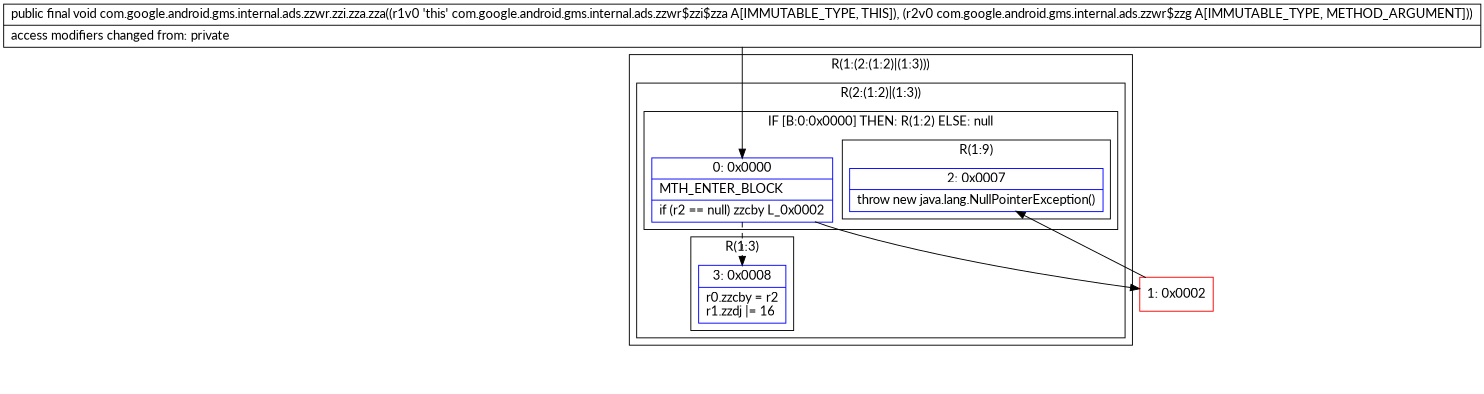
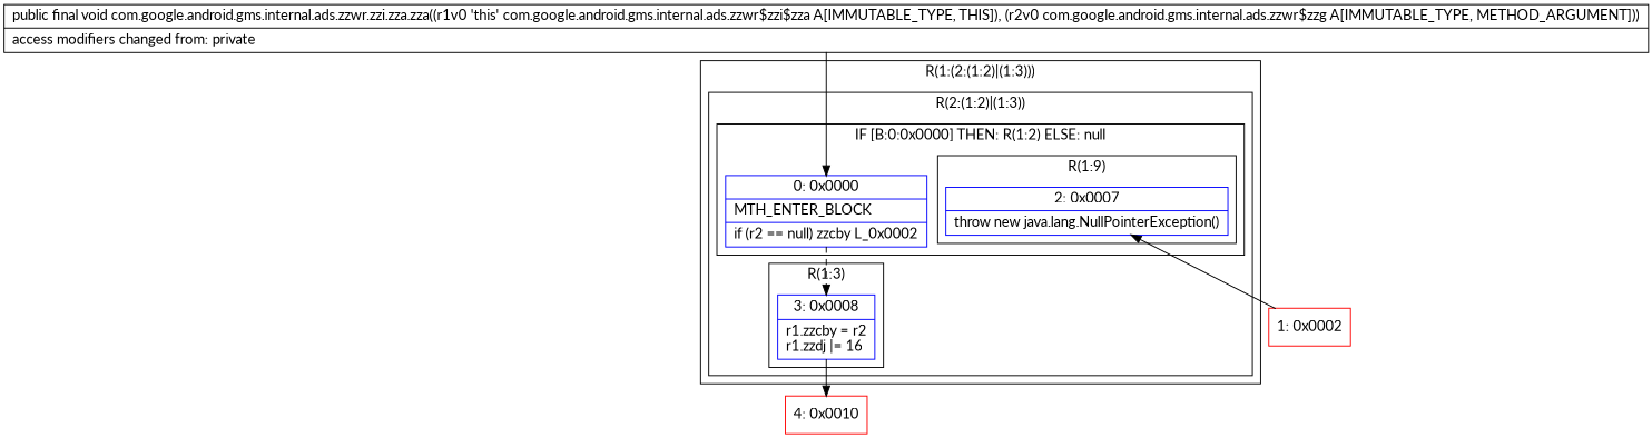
  digraph {
    fontname=Lato
    node [color=blue fontname=Lato shape=record]
    edge [fontname=Lato]
    n1 [label="{2\:\ 0x0007|throw new java.lang.NullPointerException()\l}"]
    n2 [label="{0\:\ 0x0000|MTH_ENTER_BLOCK\l|if (r2 == null) zzcby L_0x0002\l}"]
-   n3 [label="{3\:\ 0x0008|r0.zzcby = r2\lr1.zzdj \|= 16\l}"]
+   n3 [label="{3\:\ 0x0008|r1.zzcby = r2\lr1.zzdj \|= 16\l}"]
    n4 [color=red label="{1\:\ 0x0002}"]
+   n5 [color=red label="{4\:\ 0x0010}"]
    n6 [label="{public final void com.google.android.gms.internal.ads.zzwr.zzi.zza.zza((r1v0 'this' com.google.android.gms.internal.ads.zzwr$zzi$zza A[IMMUTABLE_TYPE, THIS]), (r2v0 com.google.android.gms.internal.ads.zzwr$zzg A[IMMUTABLE_TYPE, METHOD_ARGUMENT]))  | access modifiers changed from: private\l}" color=""]
    subgraph cluster_1 {
      label="R(1:(2:(1:2)|(1:3)))"
      subgraph cluster_2 {
        label="R(2:(1:2)|(1:3))"
        subgraph cluster_3 {
          label="IF [B:0:0x0000] THEN: R(1:2) ELSE: null"
          n2
          subgraph cluster_4 {
            label="R(1:9)"
            n1
          }
        }
        subgraph cluster_5 {
          label="R(1:3)"
          n3
        }
      }
    }
    n2 -> n3 [style=dashed]
-   n2 -> n4
+   n3 -> n5
    n4 -> n1
    n6 -> n2
  }
